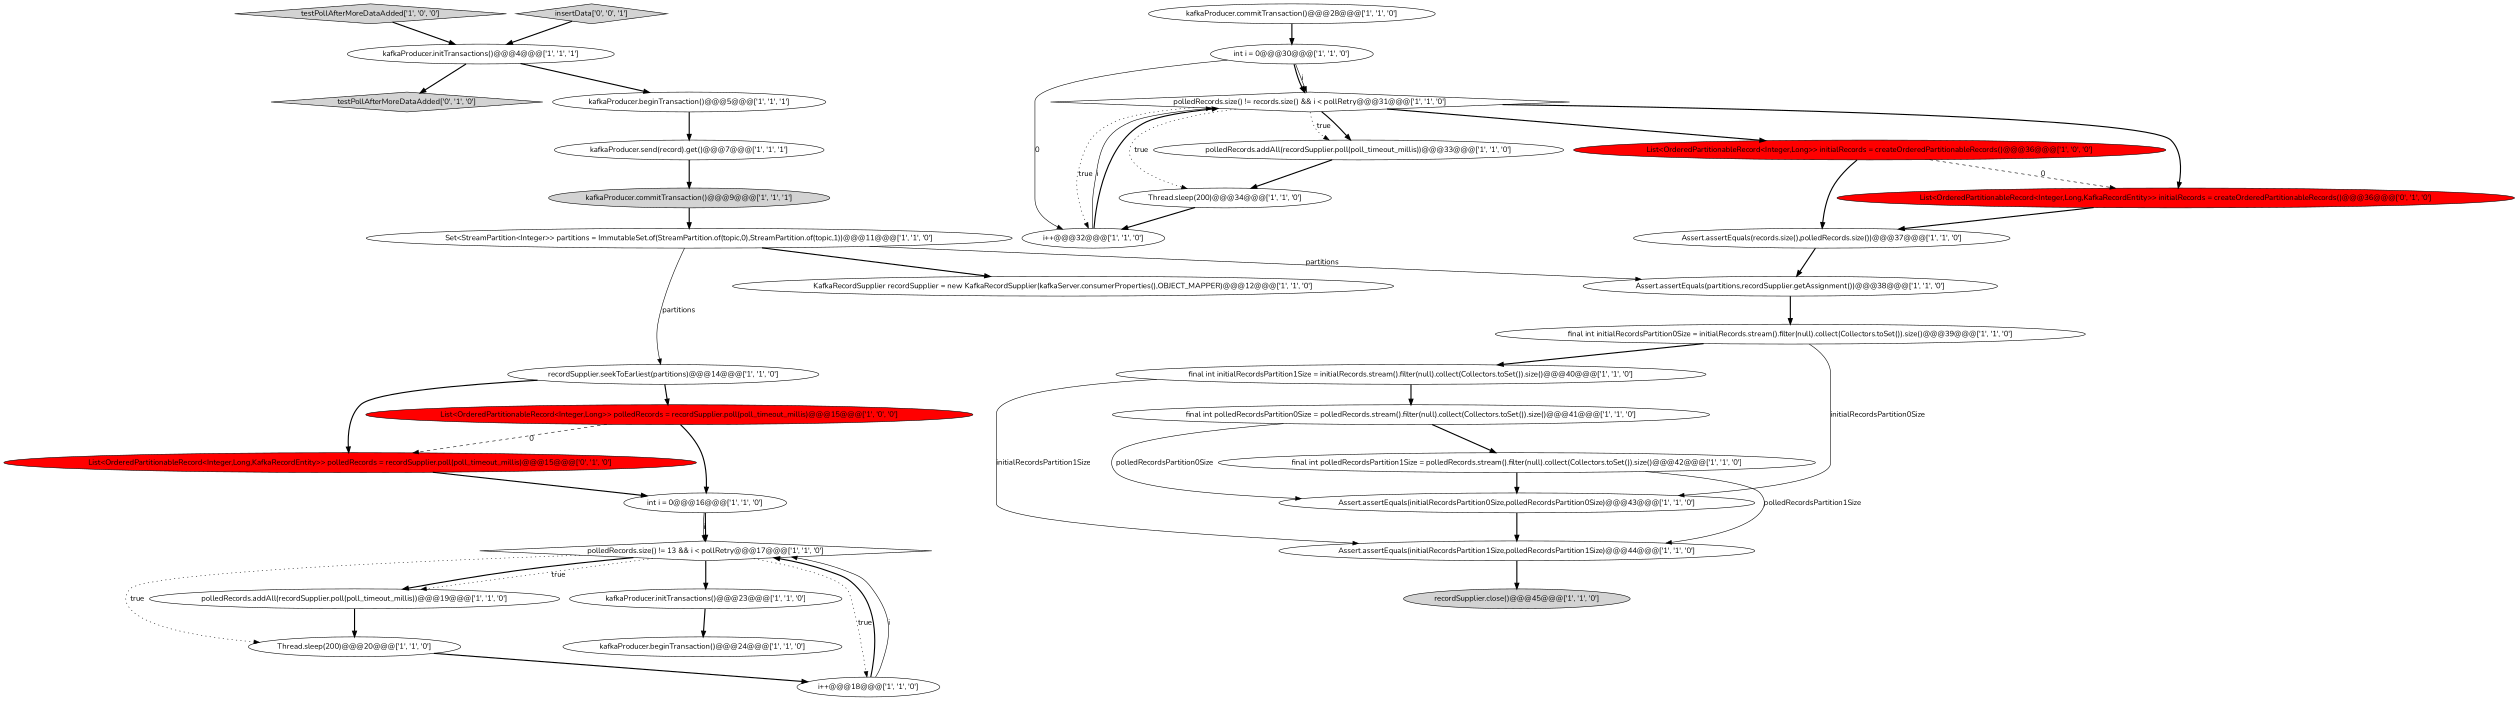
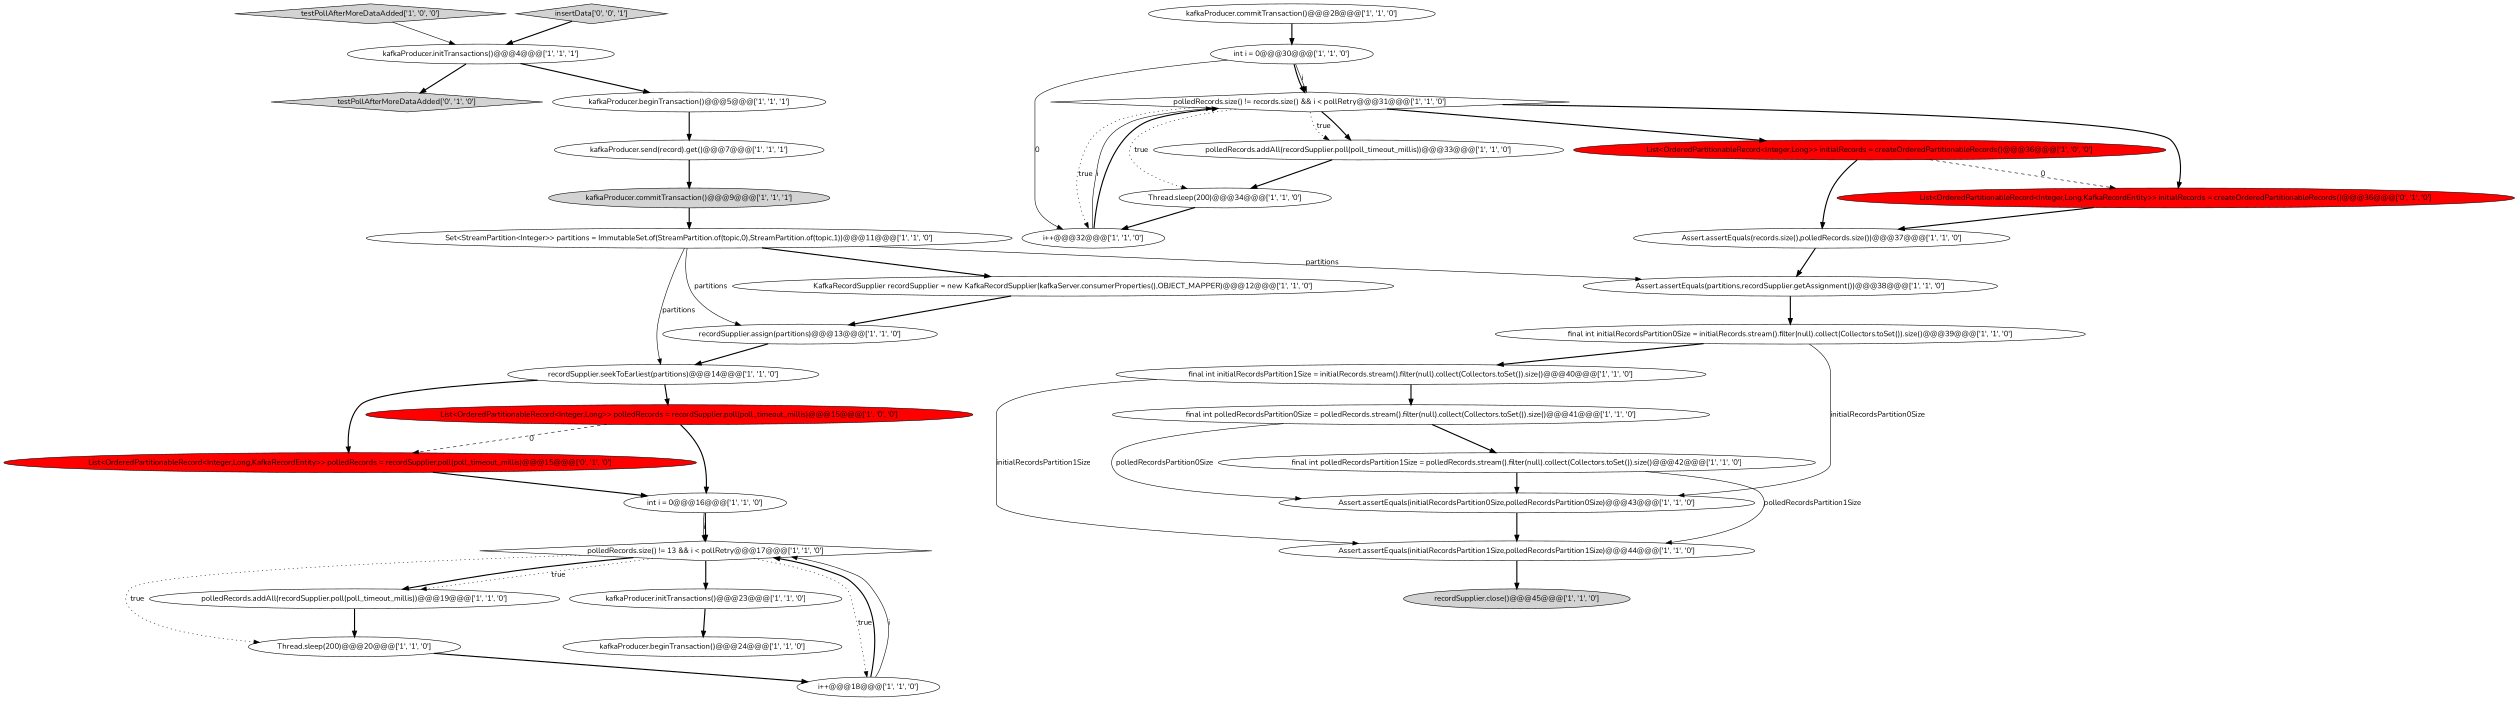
  digraph {
    fontname=Nunito
    node [fillcolor=white fontname=Nunito shape=ellipse style=filled]
    edge [fontname=Nunito style=bold]
    n1 [label="kafkaProducer.initTransactions()@@@23@@@['1', '1', '0']"]
    n2 [label="kafkaProducer.beginTransaction()@@@24@@@['1', '1', '0']"]
    n3 [fillcolor=red label="List<OrderedPartitionableRecord<Integer,Long,KafkaRecordEntity>> polledRecords = recordSupplier.poll(poll_timeout_millis)@@@15@@@['0', '1', '0']"]
    n4 [label="int i = 0@@@16@@@['1', '1', '0']"]
    n5 [label="polledRecords.size() != 13 && i < pollRetry@@@17@@@['1', '1', '0']" shape=diamond]
    n6 [label="i++@@@18@@@['1', '1', '0']"]
    n7 [label="Thread.sleep(200)@@@20@@@['1', '1', '0']"]
    n8 [label="polledRecords.addAll(recordSupplier.poll(poll_timeout_millis))@@@19@@@['1', '1', '0']"]
    n9 [fillcolor=red label="List<OrderedPartitionableRecord<Integer,Long,KafkaRecordEntity>> initialRecords = createOrderedPartitionableRecords()@@@36@@@['0', '1', '0']"]
    n10 [label="Assert.assertEquals(records.size(),polledRecords.size())@@@37@@@['1', '1', '0']"]
    n11 [label="Assert.assertEquals(partitions,recordSupplier.getAssignment())@@@38@@@['1', '1', '0']"]
    n12 [label="final int polledRecordsPartition1Size = polledRecords.stream().filter(null).collect(Collectors.toSet()).size()@@@42@@@['1', '1', '0']"]
    n13 [label="Assert.assertEquals(initialRecordsPartition1Size,polledRecordsPartition1Size)@@@44@@@['1', '1', '0']"]
    n14 [label="Assert.assertEquals(initialRecordsPartition0Size,polledRecordsPartition0Size)@@@43@@@['1', '1', '0']"]
    n15 [fillcolor=lightgray label="recordSupplier.close()@@@45@@@['1', '1', '0']"]
    n16 [fillcolor=lightgray label="testPollAfterMoreDataAdded['1', '0', '0']" shape=diamond]
    n17 [label="kafkaProducer.initTransactions()@@@4@@@['1', '1', '1']"]
    n18 [label="kafkaProducer.beginTransaction()@@@5@@@['1', '1', '1']"]
    n19 [fillcolor=lightgray label="testPollAfterMoreDataAdded['0', '1', '0']" shape=diamond]
    n20 [label="kafkaProducer.send(record).get()@@@7@@@['1', '1', '1']"]
    n21 [fillcolor=lightgray label="kafkaProducer.commitTransaction()@@@9@@@['1', '1', '1']"]
    n22 [label="Set<StreamPartition<Integer>> partitions = ImmutableSet.of(StreamPartition.of(topic,0),StreamPartition.of(topic,1))@@@11@@@['1', '1', '0']"]
    n23 [label="final int polledRecordsPartition0Size = polledRecords.stream().filter(null).collect(Collectors.toSet()).size()@@@41@@@['1', '1', '0']"]
    n24 [label="int i = 0@@@30@@@['1', '1', '0']"]
    n25 [label="i++@@@32@@@['1', '1', '0']"]
    n26 [label="polledRecords.size() != records.size() && i < pollRetry@@@31@@@['1', '1', '0']" shape=diamond]
    n27 [label="Thread.sleep(200)@@@34@@@['1', '1', '0']"]
    n28 [fillcolor=red label="List<OrderedPartitionableRecord<Integer,Long>> initialRecords = createOrderedPartitionableRecords()@@@36@@@['1', '0', '0']"]
    n29 [label="polledRecords.addAll(recordSupplier.poll(poll_timeout_millis))@@@33@@@['1', '1', '0']"]
    n30 [label="recordSupplier.seekToEarliest(partitions)@@@14@@@['1', '1', '0']"]
    n31 [fillcolor=red label="List<OrderedPartitionableRecord<Integer,Long>> polledRecords = recordSupplier.poll(poll_timeout_millis)@@@15@@@['1', '0', '0']"]
    n32 [label="KafkaRecordSupplier recordSupplier = new KafkaRecordSupplier(kafkaServer.consumerProperties(),OBJECT_MAPPER)@@@12@@@['1', '1', '0']"]
+   n33 [label="recordSupplier.assign(partitions)@@@13@@@['1', '1', '0']"]
    n34 [fillcolor=lightgray label="insertData['0', '0', '1']" shape=diamond]
    n35 [label="kafkaProducer.commitTransaction()@@@28@@@['1', '1', '0']"]
    n36 [label="final int initialRecordsPartition0Size = initialRecords.stream().filter(null).collect(Collectors.toSet()).size()@@@39@@@['1', '1', '0']"]
    n37 [label="final int initialRecordsPartition1Size = initialRecords.stream().filter(null).collect(Collectors.toSet()).size()@@@40@@@['1', '1', '0']"]
    n1 -> n2
    n3 -> n4
    n4 -> n5 [label=i style=solid]
    n4 -> n5
    n5 -> n1
    n5 -> n6 [label=true style=dotted]
    n5 -> n7 [label=true style=dotted]
    n5 -> n8
    n5 -> n8 [label=true style=dotted]
    n6 -> n5
    n6 -> n5 [label=i style=solid]
    n7 -> n6
    n8 -> n7
    n9 -> n10
    n10 -> n11
    n11 -> n36
    n12 -> n13 [label=polledRecordsPartition1Size style=solid]
    n12 -> n14
    n13 -> n15
    n14 -> n13
-   n16 -> n17
+   n16 -> n17 [style=solid]
    n17 -> n18
    n17 -> n19
    n18 -> n20
    n20 -> n21
    n21 -> n22
    n22 -> n11 [label=partitions style=solid]
    n22 -> n30 [label=partitions style=solid]
    n22 -> n32
+   n22 -> n33 [label=partitions style=solid]
    n23 -> n12
    n23 -> n14 [label=polledRecordsPartition0Size style=solid]
    n24 -> n25 [label=0 style=solid]
    n24 -> n26
    n24 -> n26 [label=i style=solid]
    n25 -> n26
    n25 -> n26 [label=i style=solid]
    n26 -> n9
    n26 -> n25 [label=true style=dotted]
    n26 -> n27 [label=true style=dotted]
    n26 -> n28
    n26 -> n29
    n26 -> n29 [label=true style=dotted]
    n27 -> n25
    n28 -> n9 [label=0 style=dashed]
    n28 -> n10
    n29 -> n27
    n30 -> n3
    n30 -> n31
    n31 -> n3 [label=0 style=dashed]
    n31 -> n4
+   n32 -> n33
+   n33 -> n30
    n34 -> n17
    n35 -> n24
    n36 -> n14 [label=initialRecordsPartition0Size style=solid]
    n36 -> n37
    n37 -> n13 [label=initialRecordsPartition1Size style=solid]
    n37 -> n23
  }
